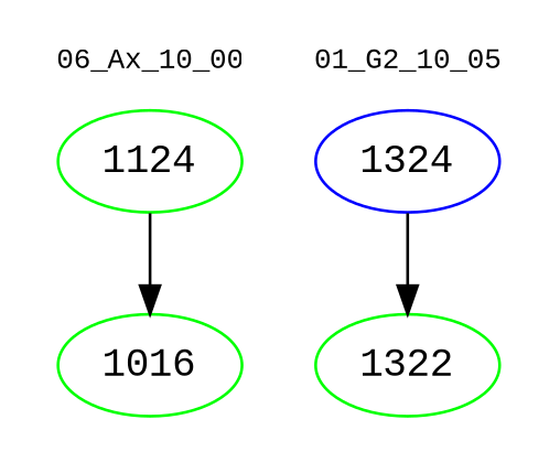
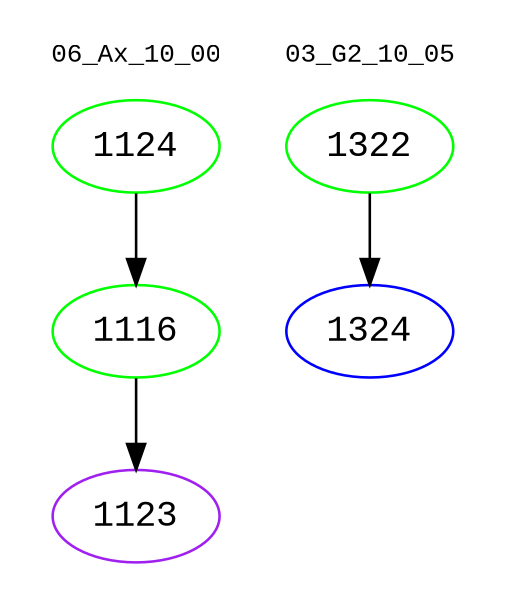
  digraph {
    fontname="Liberation Mono"
    node [color=green fontname="Liberation Mono"]
    edge [color=black fontname="Liberation Mono"]
    n1 [label=1124]
-   n2 [label=1016]
+   n2 [label=1116]
+   n3 [color=purple label=1123]
    n4 [color=blue label=1324]
    n5 [label=1322]
    subgraph cluster_1 {
      color=white
      fontsize=10
      label="06_Ax_10_00"
      n1
      n2
+     n3
    }
    subgraph cluster_2 {
      color=white
      fontsize=10
-     label="01_G2_10_05"
+     label="03_G2_10_05"
      n4
      n5
    }
    n1 -> n2
-   n4 -> n5
+   n2 -> n3
+   n5 -> n4
  }
